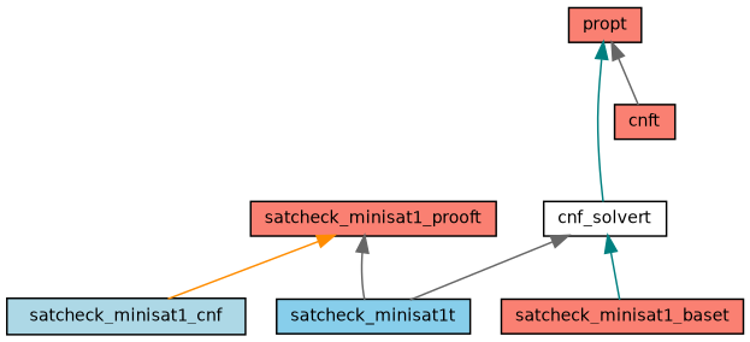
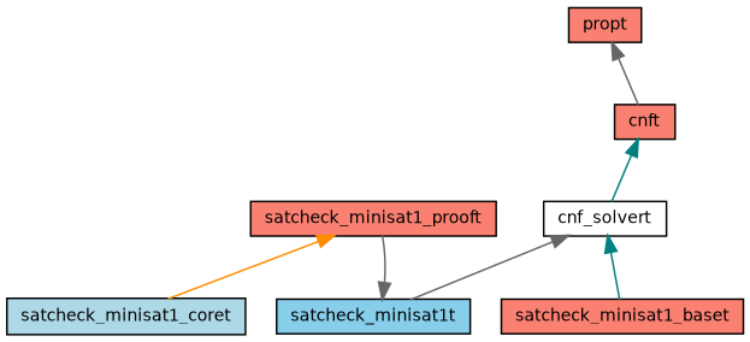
  digraph {
    node [color=black fillcolor=salmon fontname=Helvetica fontsize=10 shape=record style=filled]
    edge [color=gray40 dir=back fontname=Helvetica fontsize=10 labelfontname=Helvetica labelfontsize=10 style=solid]
-   n1 [fillcolor=lightblue fontcolor=black height=0.2 label=satcheck_minisat1_cnf width=0.4]
+   n1 [fillcolor=lightblue fontcolor=black height=0.2 label=satcheck_minisat1_coret width=0.4]
    n2 [height=0.2 label=satcheck_minisat1_prooft width=0.4]
    n3 [fillcolor=skyblue height=0.2 label=satcheck_minisat1t width=0.4]
    n4 [height=0.2 label=satcheck_minisat1_baset width=0.4]
    n5 [fillcolor=white height=0.2 label=cnf_solvert width=0.4]
    n6 [height=0.2 label=cnft width=0.4]
    n7 [height=0.2 label=propt width=0.4]
    n2 -> n1 [color=darkorange]
-   n2 -> n3
+   n3 -> n2
    n5 -> n3
    n5 -> n4 [color=teal]
-   n7 -> n5 [color=teal]
+   n6 -> n5 [color=teal]
    n7 -> n6
  }
